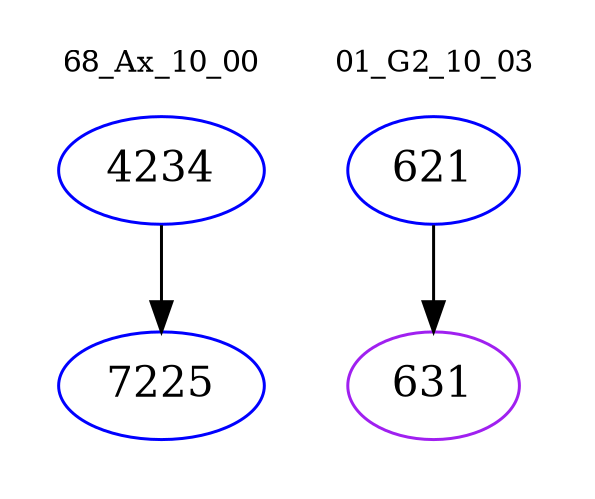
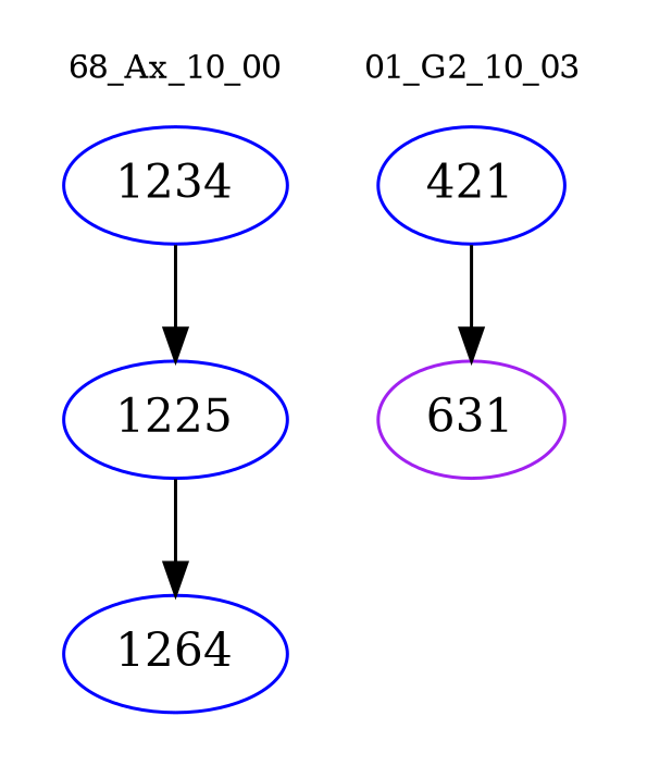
  digraph {
    node [color=blue]
    edge [color=black]
-   n1 [label=4234]
-   n2 [label=7225]
-   n4 [label=621]
+   n1 [label=1234]
+   n2 [label=1225]
+   n3 [label=1264]
+   n4 [label=421]
    n5 [color=purple label=631]
    subgraph cluster_1 {
      color=white
      fontsize=10
      label="68_Ax_10_00"
      n1
      n2
+     n3
    }
    subgraph cluster_2 {
      color=white
      fontsize=10
      label="01_G2_10_03"
      n4
      n5
    }
    n1 -> n2
+   n2 -> n3
    n4 -> n5
  }
